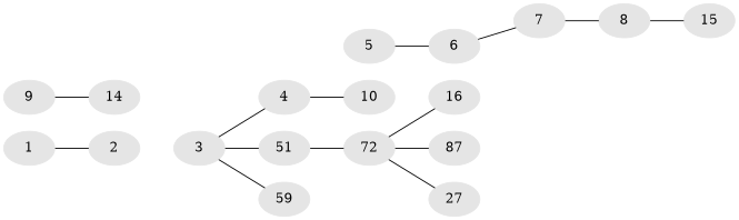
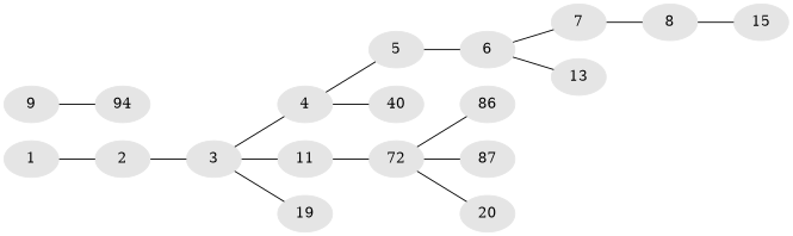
  graph {
    rankdir=LR
    node [color=gray90 style=filled]
    1
    2
    3
    9
-   14
+   14 [label=94]
    4
-   11 [label=51]
-   19 [label=59]
+   11
+   19
    5
-   10
+   10 [label=40]
    n11 [label=72]
    6
    7
+   13
    8
    15
-   16
+   16 [label=86]
    n18 [label=87]
-   20 [label=27]
+   20
    1 -- 2
+   2 -- 3
    3 -- 4
    3 -- 11
    3 -- 19
    9 -- 14
+   4 -- 5
    4 -- 10
    11 -- n11
    5 -- 6
    n11 -- 16
    n11 -- n18
    n11 -- 20
    6 -- 7
+   6 -- 13
    7 -- 8
    8 -- 15
  }
